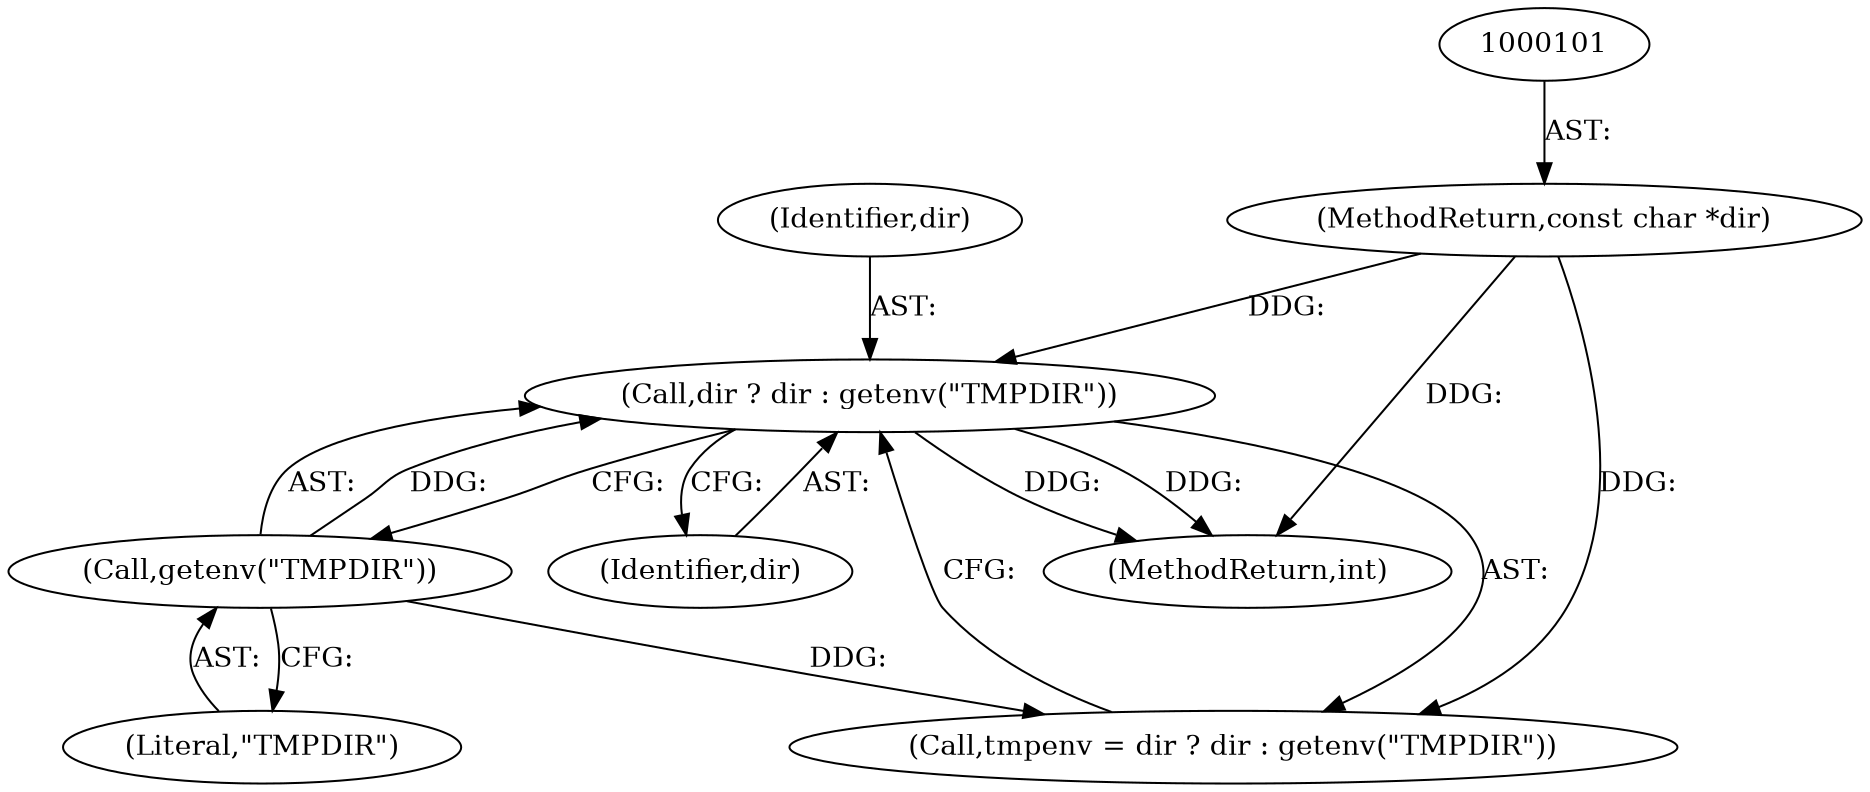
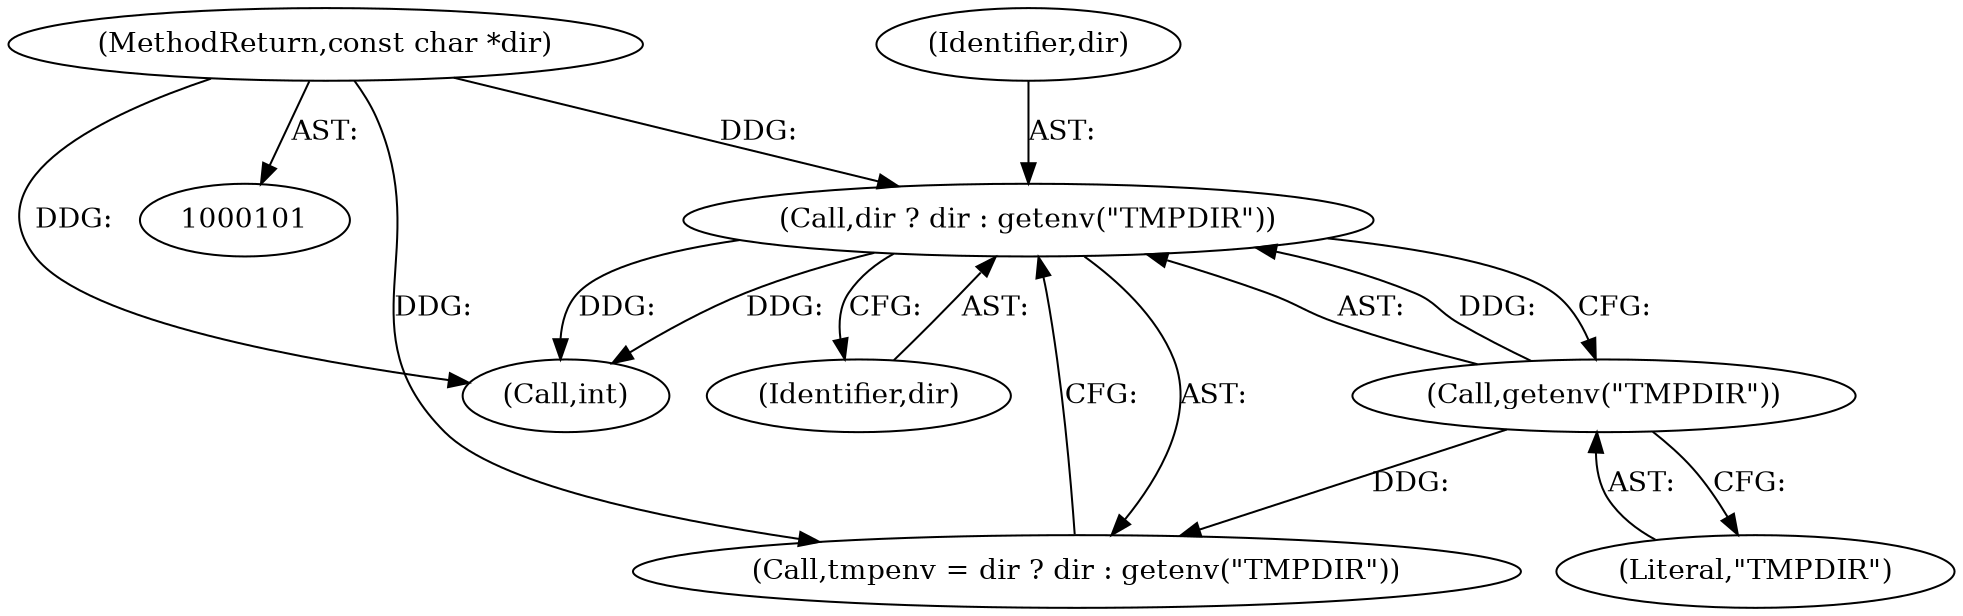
  digraph {
    n1 [label="(Call,dir ? dir : getenv(\"TMPDIR\"))"]
    n2 [label="(Call,getenv(\"TMPDIR\"))"]
    n3 [label="(Call,tmpenv = dir ? dir : getenv(\"TMPDIR\"))"]
    n4 [label="(Identifier,dir)"]
-   n5 [label="(MethodReturn,int)"]
+   n5 [label="(Call,int)"]
    n6 [label="(Literal,\"TMPDIR\")"]
    n7 [label="(MethodReturn,const char *dir)"]
    1000101
    n9 [label="(Identifier,dir)"]
    n1 -> n2 [label="CFG: "]
    n1 -> n3 [label="AST: "]
    n1 -> n4 [label="CFG: "]
    n1 -> n5 [label="DDG: "]
    n1 -> n5 [label="DDG: "]
    n2 -> n1 [label="AST: "]
    n2 -> n1 [label="DDG: "]
    n2 -> n3 [label="DDG: "]
    n2 -> n6 [label="CFG: "]
    n3 -> n1 [label="CFG: "]
    n4 -> n1 [label="AST: "]
    n6 -> n2 [label="AST: "]
    n7 -> n1 [label="DDG: "]
    n7 -> n3 [label="DDG: "]
    n7 -> n5 [label="DDG: "]
-   1000101 -> n7 [label="AST: "]
+   n7 -> 1000101 [label="AST: "]
    n9 -> n1 [label="AST: "]
  }
